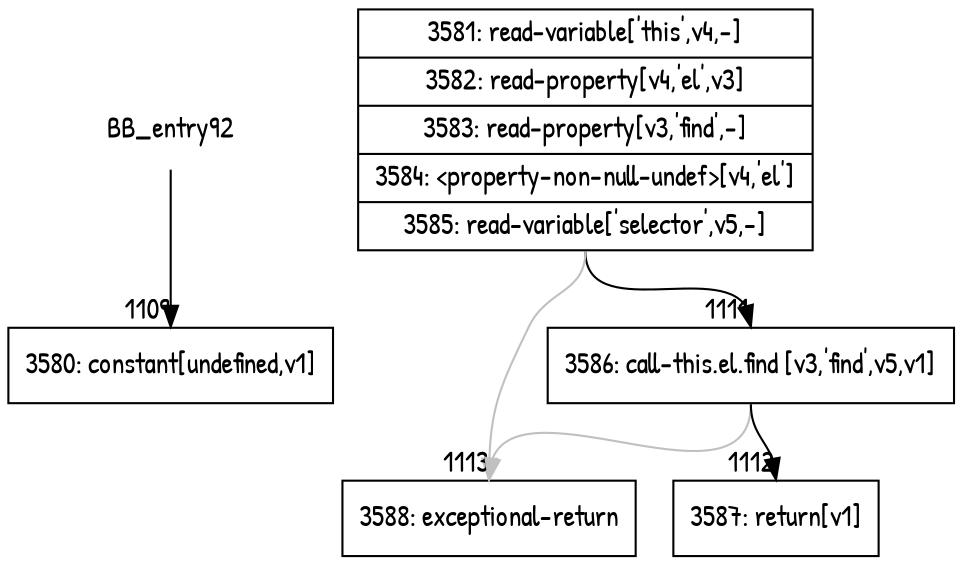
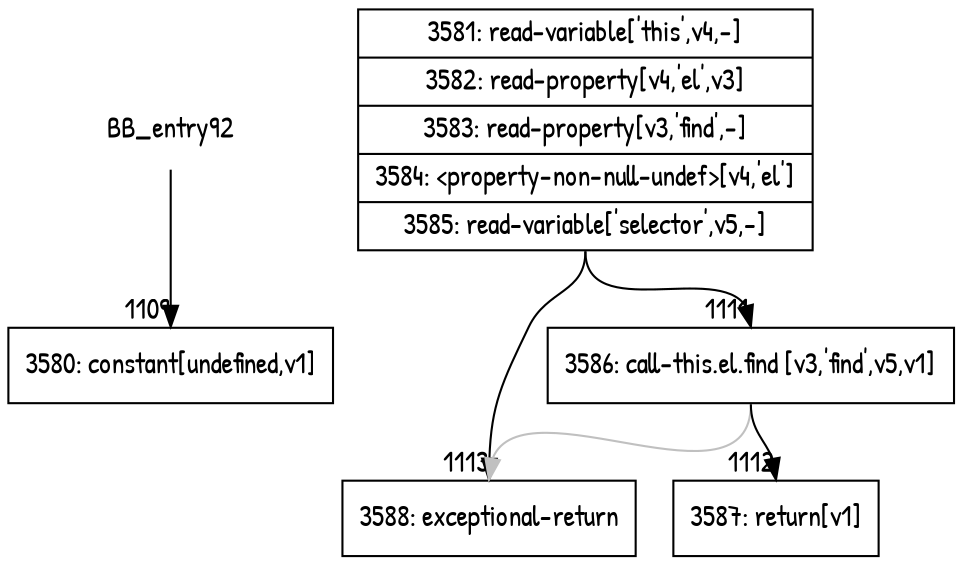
  digraph {
    fontname="Patrick Hand"
    rankdir=TD
    node [fontname="Patrick Hand" shape=record]
    edge [fontname="Patrick Hand" headport=n tailport=s]
    BB_entry92 [shape=none]
    n2 [label="{3580: constant[undefined,v1]}"]
    n3 [label="{3581: read-variable['this',v4,-]|3582: read-property[v4,'el',v3]|3583: read-property[v3,'find',-]|3584: \<property-non-null-undef\>[v4,'el']|3585: read-variable['selector',v5,-]}"]
    n4 [label="{3586: call-this.el.find [v3,'find',v5,v1]}"]
    n5 [label="{3588: exceptional-return}"]
    n6 [label="{3587: return[v1]}"]
    BB_entry92 -> n2 [headlabel="    1109"]
    n3 -> n4 [headlabel="      1111"]
-   n3 -> n5 [color=gray headlabel="      1113"]
+   n3 -> n5 [color=black headlabel="      1113"]
    n4 -> n5 [color=gray]
    n4 -> n6 [headlabel="      1112"]
  }
